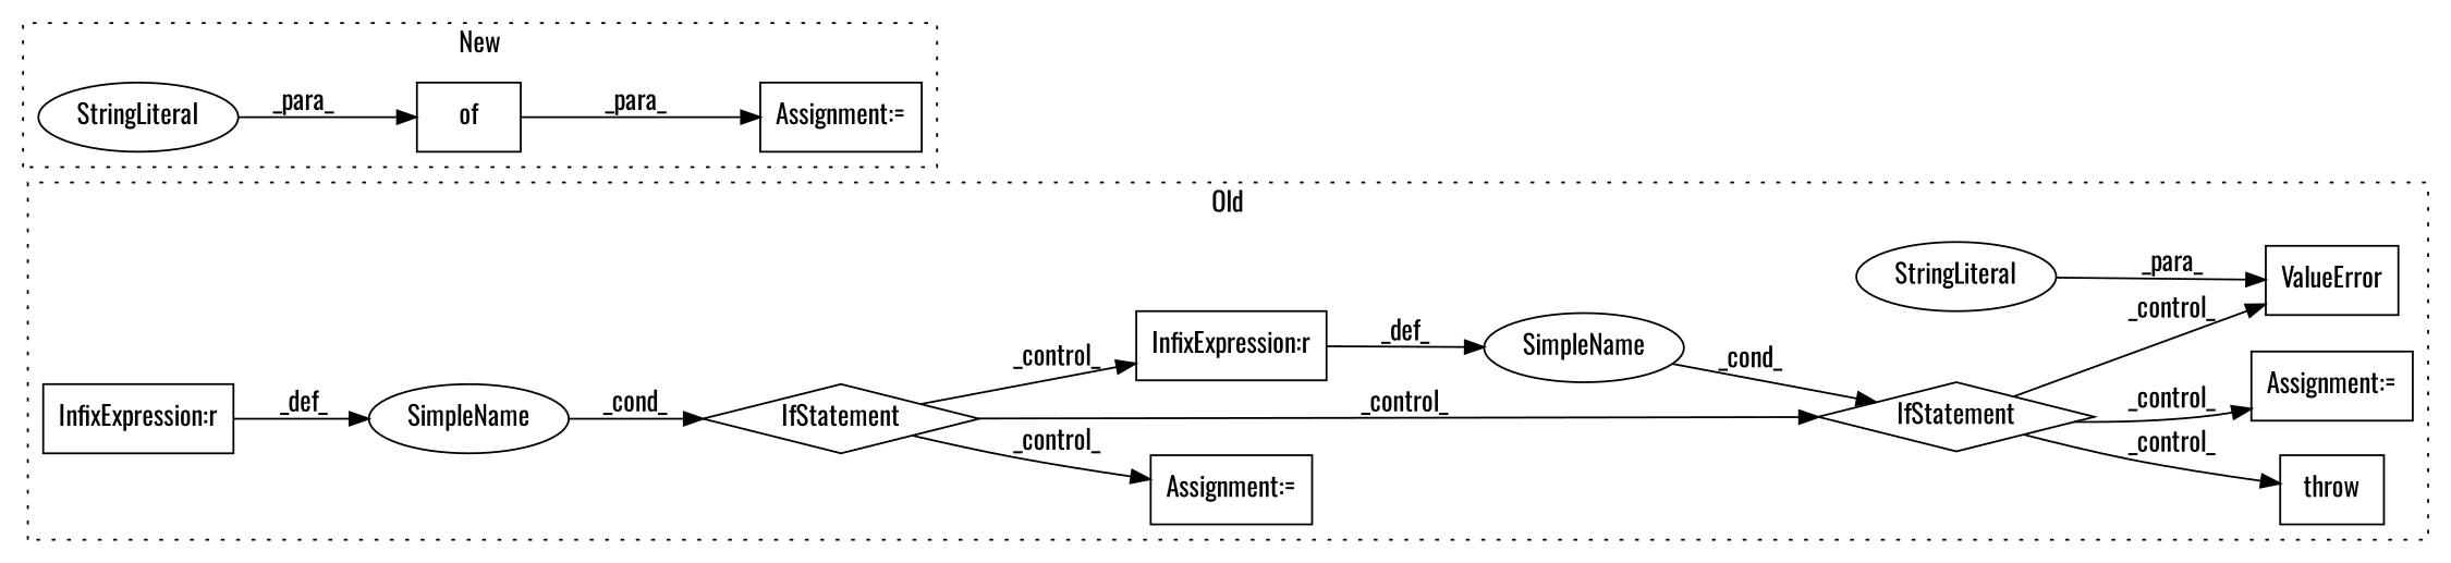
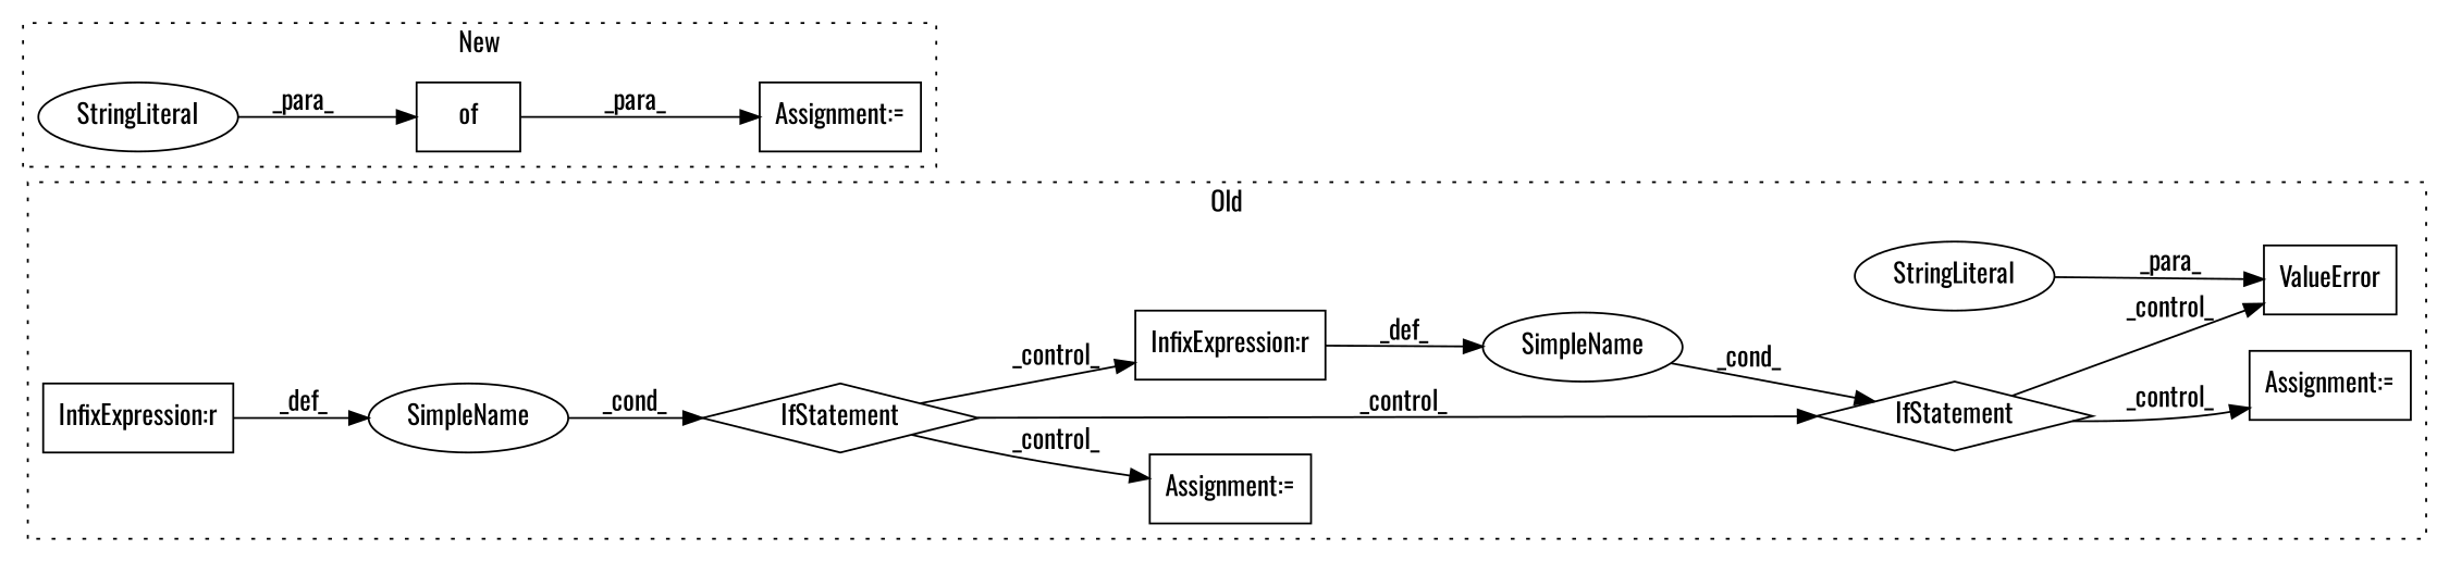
  digraph {
    fontname=Oswald
    rankdir=LR
    node [a=7 fontname=Oswald l=1 shape=box]
    edge [fontname=Oswald]
    n1 [a=32 l="11,1" label=ValueError s="1015,1093"]
-   n2 [a=53 l=6 label=throw s=1009]
    n3 [a=42 label=SimpleName shape=ellipse l=""]
    n4 [a=25 l="4,2" label=IfStatement s="818,836" shape=diamond]
    n5 [a=45 l=67 label=StringLiteral s=1026 shape=ellipse]
    n6 [a=27 l=3 label="InfixExpression:r" s=830]
    n7 [label="Assignment:=" s=967]
    n8 [a=25 l="4,2" label=IfStatement s="982,999" shape=diamond]
    n9 [a=42 label=SimpleName shape=ellipse l=""]
    n10 [a=27 l=4 label="InfixExpression:r" s=994]
    n11 [label="Assignment:=" s=1119]
    n12 [a=32 l="3,1" label=of s="844,866"]
    n13 [label="Assignment:=" s=839]
    n14 [a=45 l=10 label=StringLiteral s=847 shape=ellipse]
    subgraph cluster_1 {
      label=Old
      style=dotted
      n1
-     n2
      n3
      n4
      n5
      n6
      n7
      n8
      n9
      n10
      n11
    }
    subgraph cluster_2 {
      label=New
      style=dotted
      n12
      n13
      n14
    }
    n3 -> n4 [label=_cond_]
    n4 -> n7 [label=_control_]
    n4 -> n8 [label=_control_]
    n4 -> n10 [label=_control_]
    n5 -> n1 [label=_para_]
    n6 -> n3 [label=_def_]
    n8 -> n1 [label=_control_]
-   n8 -> n2 [label=_control_]
    n8 -> n11 [label=_control_]
    n9 -> n8 [label=_cond_]
    n10 -> n9 [label=_def_]
    n12 -> n13 [label=_para_]
    n14 -> n12 [label=_para_]
  }
